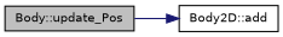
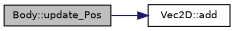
  digraph {
    rankdir=LR
    node [color=black fontname=Helvetica fontsize=10 shape=record style=filled]
    n1 [fillcolor=grey75 fontcolor=black height=0.2 label="Body::update_Pos" width=0.4]
-   n2 [fillcolor=white height=0.2 label="Body2D::add" width=0.4]
+   n2 [fillcolor=white height=0.2 label="Vec2D::add" width=0.4]
    n1 -> n2 [color=midnightblue fontname=Helvetica fontsize=10 labelfontname=Helvetica labelfontsize=10 style=solid]
  }
